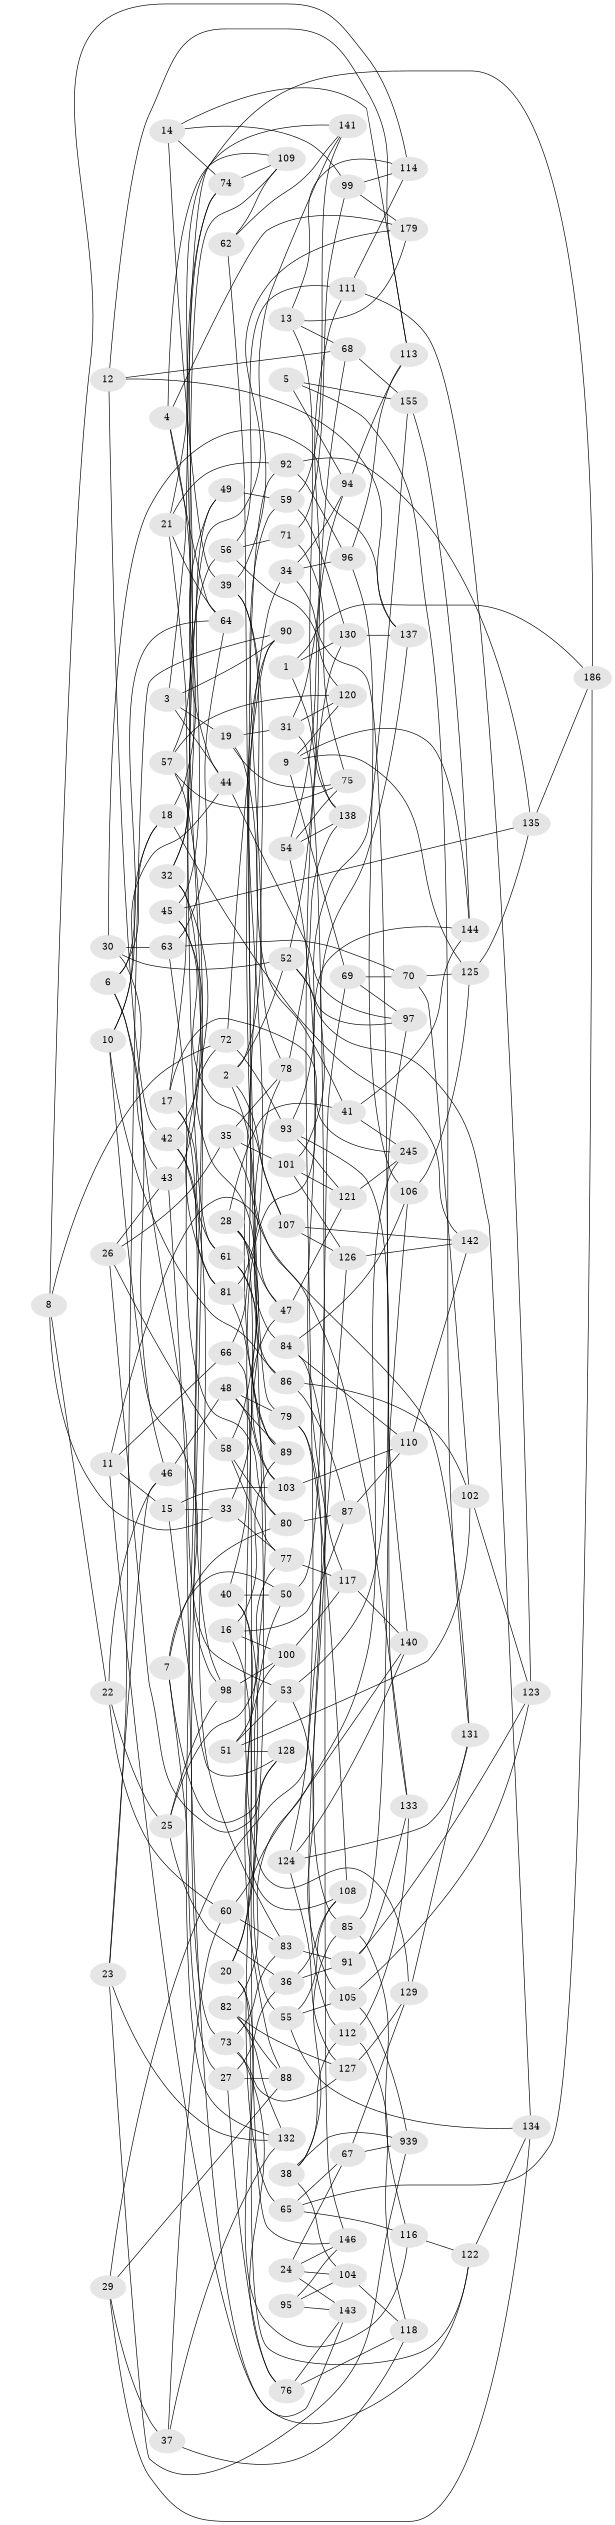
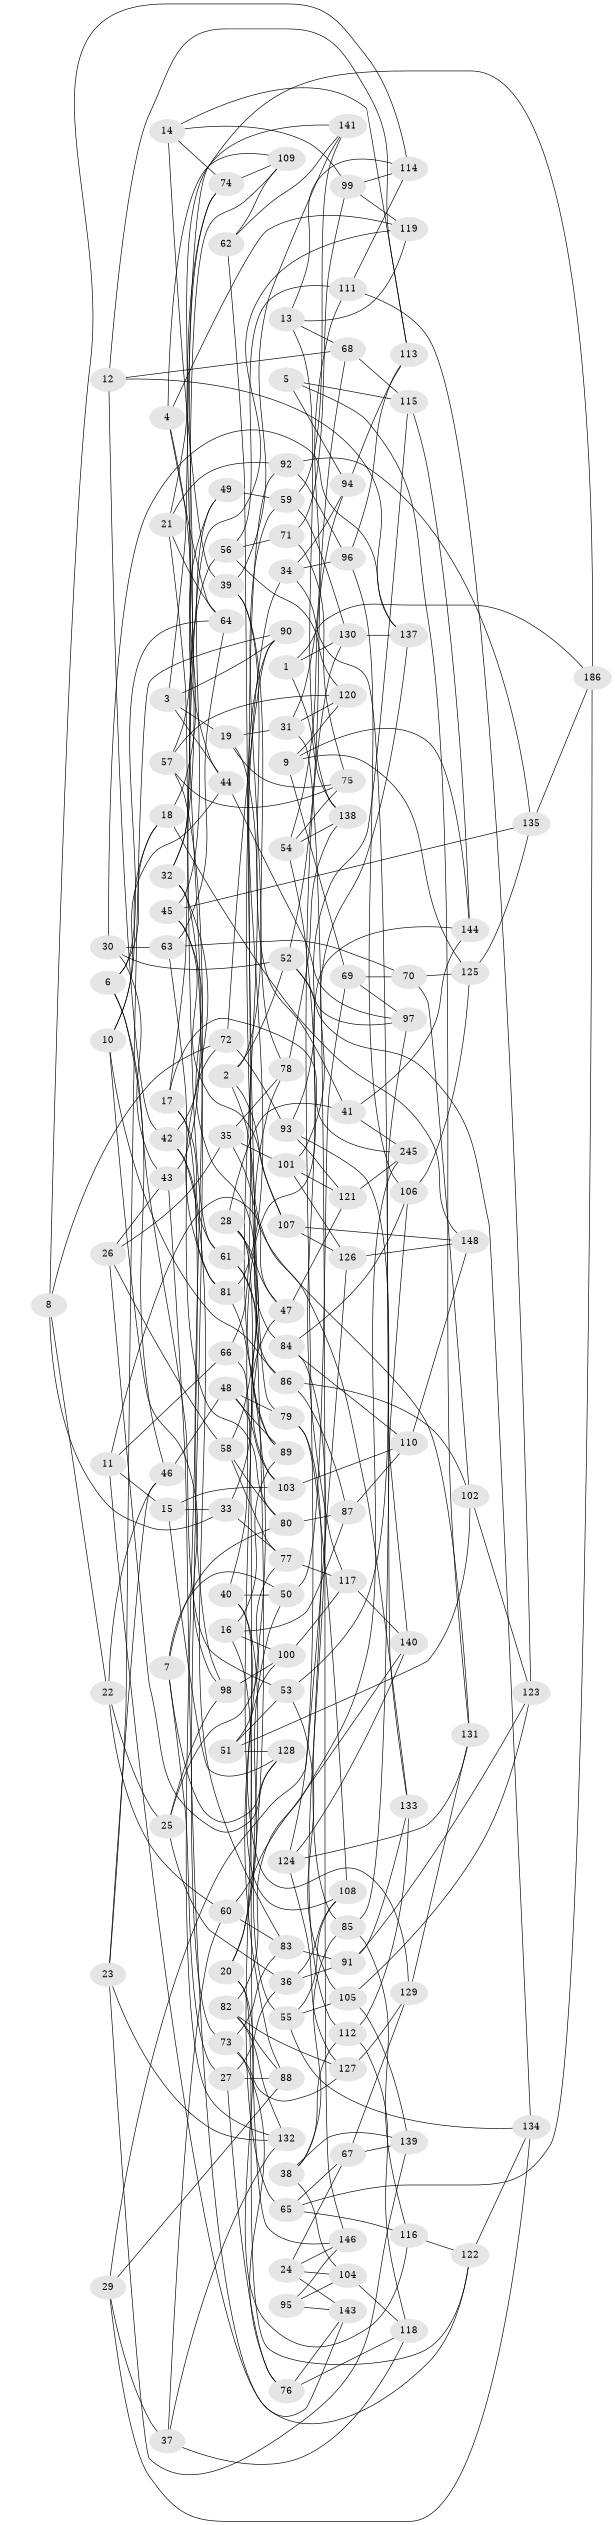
  graph {
    rankdir=LR
    node [color=gray90 style=filled]
    1
    130
    n3 [label=186]
    138
    71
    99
    75
    137
    2
    52
    59
    107
    133
    68
    134
    97
    141
-   142
+   142 [label=148]
    126
    3
    19
    44
    90
    89
    31
    4
    64
    109
-   119 [label=179]
+   119
    5
    94
-   115 [label=155]
+   115
    131
    62
    79
    113
    144
    6
    18
    46
    53
    49
    48
    105
    7
    27
    50
    80
    128
    36
    76
    88
    69
    87
    8
    22
    33
    72
    114
    25
    60
    47
    77
    93
    9
    120
    125
    70
    135
    10
    86
    98
    102
    100
    11
    15
    66
    143
    103
    121
    92
    146
    12
    42
    81
    83
    13
    14
    39
    74
    41
    78
    110
    16
    65
    116
    67
    117
    17
    61
    132
    n102 [label=245]
    111
    20
    34
    122
    96
    21
    140
    23
-   139 [label=939]
+   139
    24
    104
    129
    118
    91
    108
    26
    35
    43
    58
    101
    56
    28
    29
    37
    30
    63
    123
    32
    73
    127
    106
    38
    85
    112
    40
    55
    45
    84
    51
    54
    57
    95
    82
    124
    1 -- 130
    1 -- n3
    1 -- 138
    130 -- 137
    71 -- 99
    71 -- 75
    99 -- 119
    99 -- 114
    2 -- 52
    2 -- 59
    2 -- 107
    2 -- 133
    52 -- 68
    52 -- 134
    52 -- 97
    59 -- 130
    59 -- 141
    107 -- 142
    107 -- 126
    68 -- 115
    126 -- 142
    3 -- n3
    3 -- 19
    3 -- 44
    3 -- 90
    19 -- 75
    19 -- 89
    19 -- 31
    44 -- 97
    31 -- 120
    31 -- 146
    31 -- 111
    4 -- 44
    4 -- 64
    4 -- 109
    4 -- 119
    5 -- 94
    5 -- 115
    5 -- 131
    94 -- 113
    115 -- 144
    62 -- 141
    62 -- 109
    62 -- 79
    79 -- 108
    79 -- 85
    6 -- 64
    6 -- 18
    6 -- 46
    6 -- 53
    18 -- 142
    18 -- 49
    46 -- 48
    53 -- 97
    53 -- 105
    49 -- 59
    48 -- 89
    48 -- 79
    48 -- 103
    105 -- 139
    105 -- 123
    7 -- 27
    7 -- 50
    7 -- 80
    7 -- 128
    27 -- 36
    27 -- 76
    27 -- 88
    50 -- 69
    80 -- 87
    36 -- 91
    36 -- 108
    76 -- 143
    76 -- 118
    69 -- 97
    69 -- 70
    87 -- 110
    8 -- 22
    8 -- 33
    8 -- 72
    8 -- 114
    22 -- 46
    22 -- 25
    22 -- 60
    33 -- 47
    33 -- 77
    72 -- 90
    72 -- 93
    25 -- 36
    25 -- 77
    25 -- 98
    60 -- 83
    60 -- 140
    47 -- 121
    77 -- 117
    93 -- 115
    93 -- 121
    93 -- 140
    9 -- 144
    9 -- 69
    9 -- 120
    9 -- 125
    125 -- 135
    70 -- 125
    70 -- 102
    135 -- n3
    10 -- 44
    10 -- 18
    10 -- 86
    10 -- 98
    86 -- 87
    86 -- 102
    98 -- 100
    102 -- 123
    100 -- 117
    11 -- 47
    11 -- 15
    11 -- 66
    11 -- 143
    15 -- 128
    15 -- 33
    15 -- 103
    66 -- 92
    66 -- 146
    103 -- 110
    121 -- n102
    92 -- 135
    92 -- 96
    12 -- 137
    12 -- 68
    12 -- 113
    12 -- 42
    42 -- 72
    42 -- 81
    42 -- 83
    81 -- 90
    81 -- 88
    83 -- 91
    13 -- 138
    13 -- 68
    13 -- 119
    13 -- 114
    14 -- 99
    14 -- 113
    14 -- 39
    14 -- 74
    39 -- 141
    39 -- 41
    39 -- 78
    74 -- 109
    41 -- 144
    41 -- n102
    78 -- 138
    110 -- 142
    16 -- 89
    16 -- 87
    16 -- 100
    16 -- 65
    65 -- n3
    65 -- 116
    65 -- 67
    116 -- 122
    67 -- 139
    67 -- 129
    117 -- 140
    17 -- 119
    17 -- 61
    17 -- 132
    17 -- n102
    61 -- 86
    61 -- 103
    111 -- 114
    111 -- 123
    20 -- 50
    20 -- 116
    20 -- 34
    20 -- 122
    34 -- 133
    34 -- 94
    34 -- 96
    122 -- 134
    96 -- 113
    96 -- 106
    21 -- 141
    21 -- 64
    21 -- 92
    21 -- 61
    23 -- 90
    23 -- 46
    23 -- 132
    23 -- 139
    24 -- 143
    24 -- 146
    24 -- 67
    24 -- 104
    104 -- 118
    129 -- 131
    91 -- 133
    91 -- 123
    26 -- 128
    26 -- 35
    26 -- 43
    26 -- 58
    35 -- 131
    35 -- 78
    35 -- 101
    43 -- 122
    43 -- 56
    58 -- 80
    58 -- 77
    58 -- 78
    101 -- 137
    101 -- 126
    101 -- 121
    56 -- 71
    56 -- 120
    56 -- 111
    28 -- 89
    28 -- 47
    28 -- 41
    28 -- 129
    29 -- 134
    29 -- 126
    29 -- 88
    29 -- 37
    37 -- 60
    37 -- 132
    37 -- 118
    30 -- 137
    30 -- 52
    30 -- 43
    30 -- 63
    63 -- 64
    63 -- 80
    63 -- 70
    32 -- 109
    32 -- 81
    32 -- 74
    32 -- 73
    73 -- 76
    73 -- 83
    73 -- 127
    127 -- 129
    106 -- 125
    38 -- 139
    38 -- 104
    38 -- 85
    38 -- 112
    85 -- 116
    85 -- 106
    112 -- 133
    112 -- 118
    40 -- 144
    40 -- 50
    40 -- 108
    40 -- 55
    55 -- 134
    55 -- 105
    55 -- 108
    45 -- 107
    45 -- 49
    45 -- 135
    45 -- 84
    84 -- 110
    84 -- 106
    84 -- 112
    51 -- 53
    51 -- 128
    51 -- 102
    51 -- 100
    54 -- 138
    54 -- 75
    54 -- 94
    54 -- 117
    57 -- 75
    57 -- 120
    57 -- 98
    57 -- 74
    95 -- 143
    95 -- 146
    95 -- 104
    82 -- 88
    82 -- 132
    82 -- n102
    82 -- 127
    124 -- 130
    124 -- 131
    124 -- 140
    124 -- 127
  }
